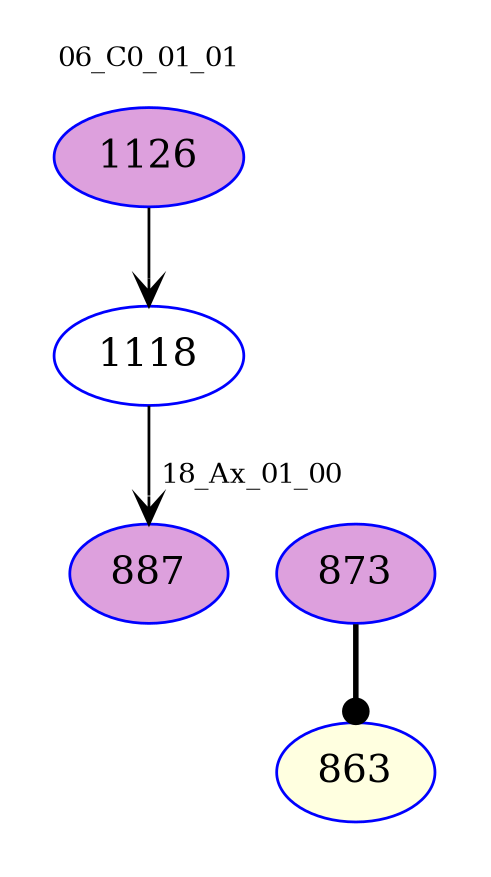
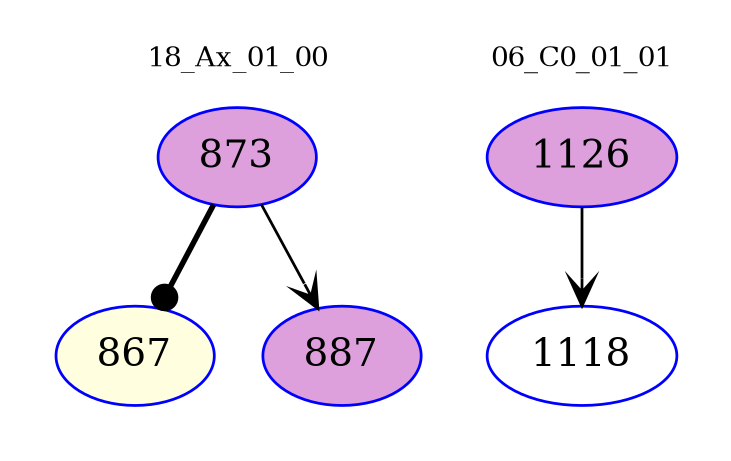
  digraph {
    node [color=blue fillcolor=plum style=filled]
    edge [arrowhead=vee color=black style=solid]
    n1 [label=873]
-   n2 [fillcolor=lightyellow label=863]
+   n2 [fillcolor=lightyellow label=867]
    n3 [label=887]
    n4 [label=1126]
    n5 [fillcolor=white label=1118]
    subgraph cluster_1 {
      color=white
      fontsize=10
      label="18_Ax_01_00"
      n1
      n2
      n3
    }
    subgraph cluster_2 {
      color=white
      fontsize=10
      label="06_C0_01_01"
      n4
      n5
    }
    n1 -> n2 [arrowhead=dot style=bold]
-   n5 -> n3
+   n1 -> n3
    n4 -> n5
  }
